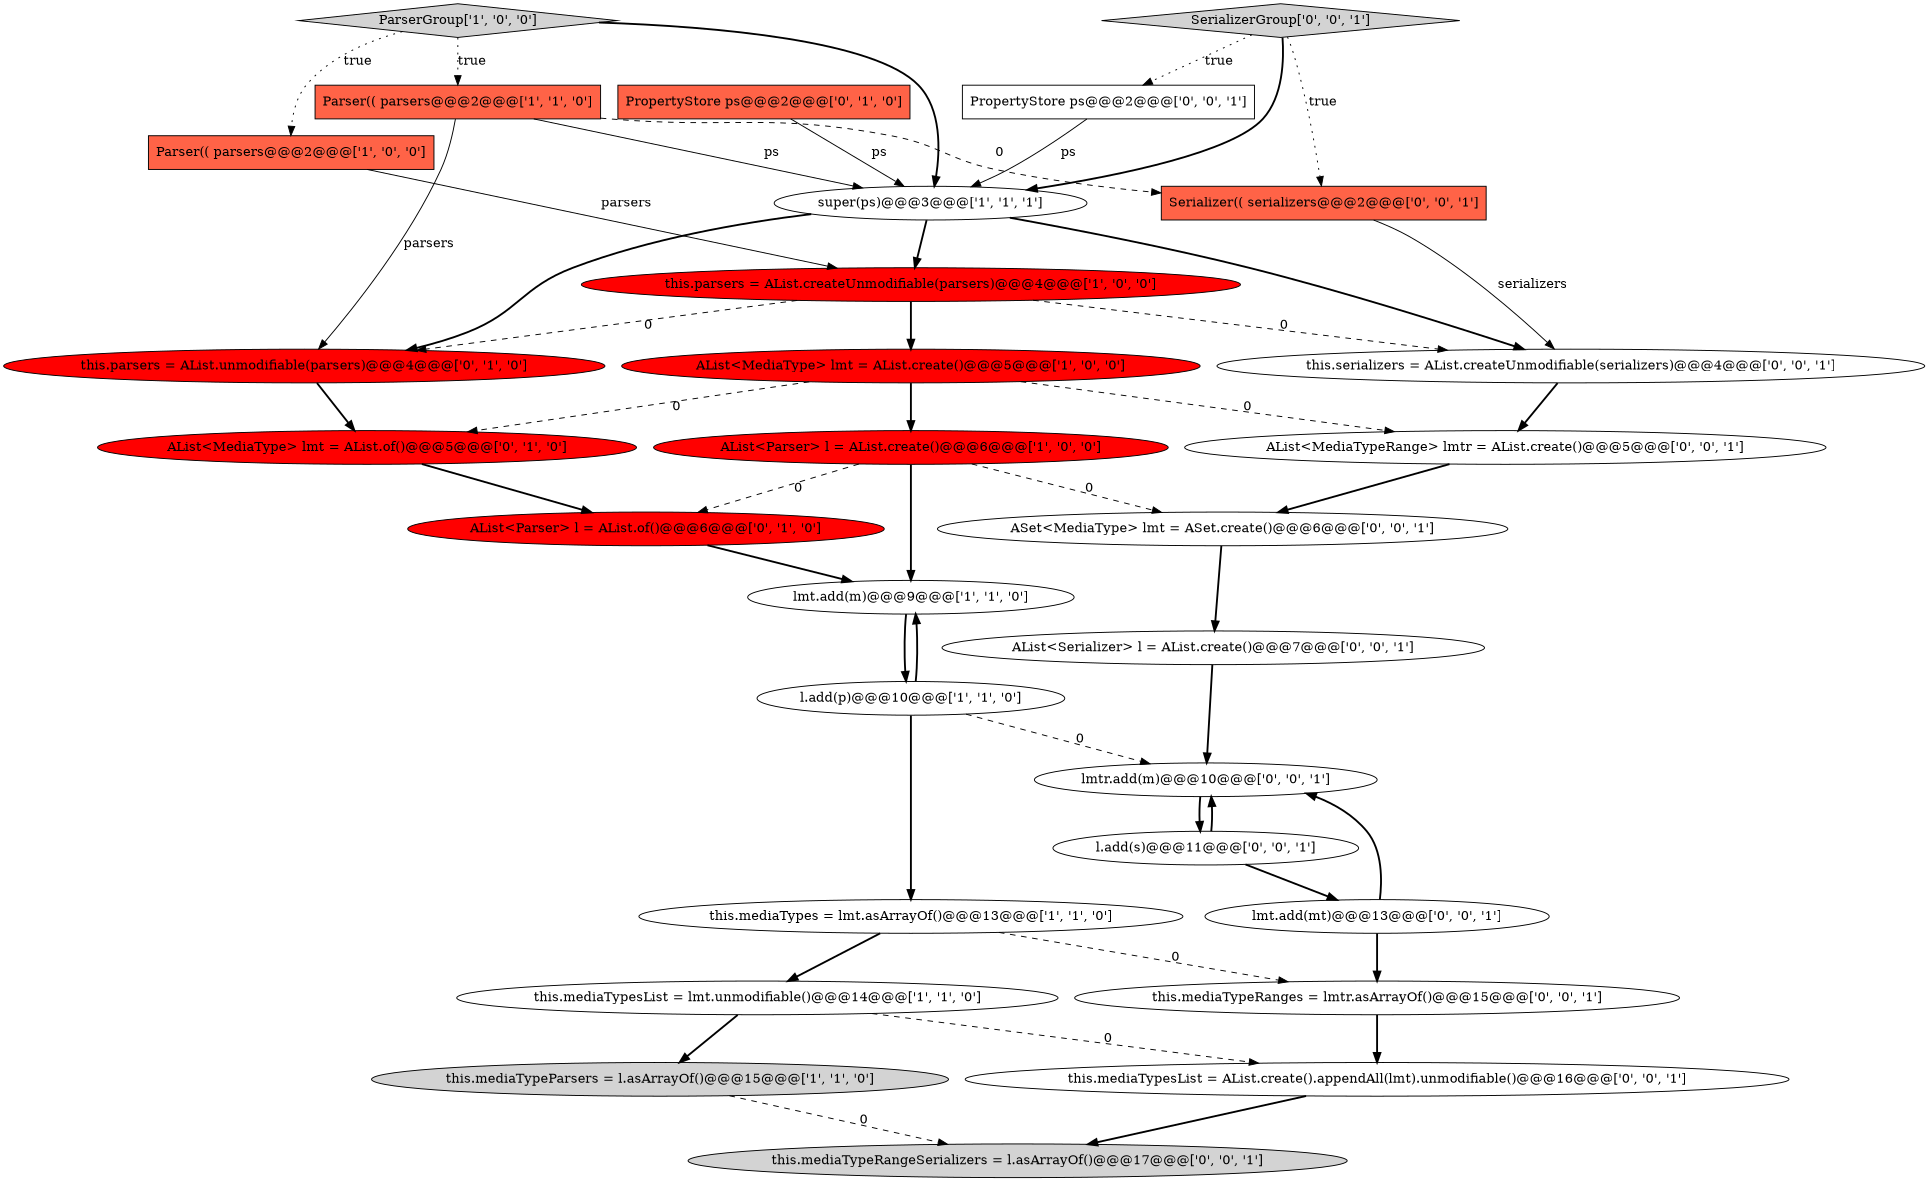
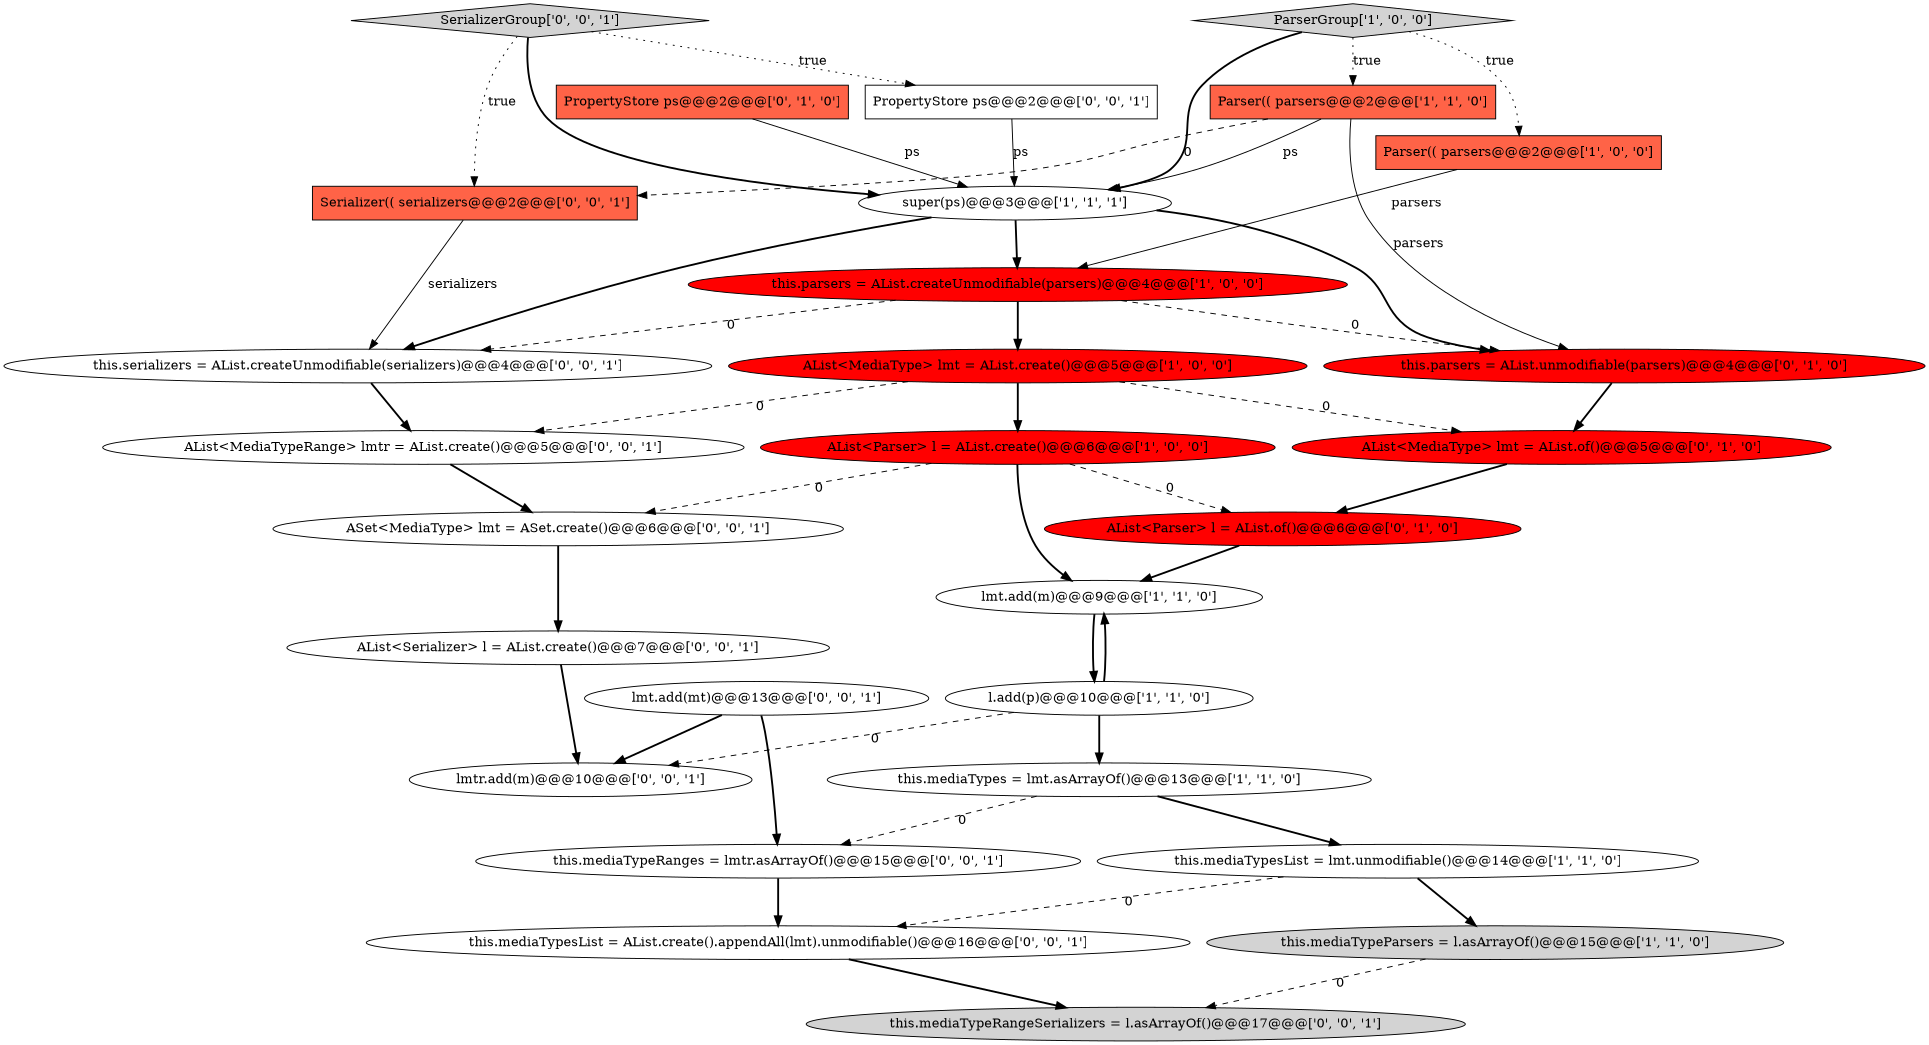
  digraph {
    node [fillcolor=white shape=ellipse style=filled]
    edge [style=bold]
    n1 [fillcolor=red label="AList<MediaType> lmt = AList.of()@@@5@@@['0', '1', '0']"]
    n2 [fillcolor=red label="AList<Parser> l = AList.of()@@@6@@@['0', '1', '0']"]
    n3 [label="lmt.add(m)@@@9@@@['1', '1', '0']"]
    n4 [fillcolor=lightgray label="SerializerGroup['0', '0', '1']" shape=diamond]
    n5 [label="super(ps)@@@3@@@['1', '1', '1']"]
    n6 [label="PropertyStore ps@@@2@@@['0', '0', '1']" shape=box]
    n7 [fillcolor=tomato label="Serializer(( serializers@@@2@@@['0', '0', '1']" shape=box]
    n8 [fillcolor=red label="this.parsers = AList.createUnmodifiable(parsers)@@@4@@@['1', '0', '0']"]
    n9 [label="this.serializers = AList.createUnmodifiable(serializers)@@@4@@@['0', '0', '1']"]
    n10 [fillcolor=red label="this.parsers = AList.unmodifiable(parsers)@@@4@@@['0', '1', '0']"]
    n11 [fillcolor=lightgray label="this.mediaTypeRangeSerializers = l.asArrayOf()@@@17@@@['0', '0', '1']"]
    n12 [label="l.add(p)@@@10@@@['1', '1', '0']"]
    n13 [label="lmtr.add(m)@@@10@@@['0', '0', '1']"]
    n14 [label="this.mediaTypes = lmt.asArrayOf()@@@13@@@['1', '1', '0']"]
-   n15 [label="l.add(s)@@@11@@@['0', '0', '1']"]
    n16 [label="this.mediaTypeRanges = lmtr.asArrayOf()@@@15@@@['0', '0', '1']"]
    n17 [label="this.mediaTypesList = lmt.unmodifiable()@@@14@@@['1', '1', '0']"]
    n18 [fillcolor=tomato label="PropertyStore ps@@@2@@@['0', '1', '0']" shape=box]
    n19 [fillcolor=lightgray label="this.mediaTypeParsers = l.asArrayOf()@@@15@@@['1', '1', '0']"]
    n20 [label="this.mediaTypesList = AList.create().appendAll(lmt).unmodifiable()@@@16@@@['0', '0', '1']"]
    n21 [label="lmt.add(mt)@@@13@@@['0', '0', '1']"]
    n22 [fillcolor=red label="AList<MediaType> lmt = AList.create()@@@5@@@['1', '0', '0']"]
    n23 [label="AList<MediaTypeRange> lmtr = AList.create()@@@5@@@['0', '0', '1']"]
    n24 [fillcolor=tomato label="Parser(( parsers@@@2@@@['1', '1', '0']" shape=box]
    n25 [fillcolor=red label="AList<Parser> l = AList.create()@@@6@@@['1', '0', '0']"]
    n26 [label="ASet<MediaType> lmt = ASet.create()@@@6@@@['0', '0', '1']"]
    n27 [label="AList<Serializer> l = AList.create()@@@7@@@['0', '0', '1']"]
    n28 [fillcolor=lightgray label="ParserGroup['1', '0', '0']" shape=diamond]
    n29 [fillcolor=tomato label="Parser(( parsers@@@2@@@['1', '0', '0']" shape=box]
    n1 -> n2
    n2 -> n3
    n3 -> n12
    n4 -> n5
    n4 -> n6 [label=true style=dotted]
    n4 -> n7 [label=true style=dotted]
    n5 -> n8
    n5 -> n9
    n5 -> n10
    n6 -> n5 [label=ps style=solid]
    n7 -> n9 [label=serializers style=solid]
    n8 -> n9 [label=0 style=dashed]
    n8 -> n10 [label=0 style=dashed]
    n8 -> n22
    n9 -> n23
    n10 -> n1
    n12 -> n3
    n12 -> n13 [label=0 style=dashed]
    n12 -> n14
-   n13 -> n15
    n14 -> n16 [label=0 style=dashed]
    n14 -> n17
-   n15 -> n13
-   n15 -> n21
    n16 -> n20
    n17 -> n19
    n17 -> n20 [label=0 style=dashed]
    n18 -> n5 [label=ps style=solid]
    n19 -> n11 [label=0 style=dashed]
    n20 -> n11
    n21 -> n13
    n21 -> n16
    n22 -> n1 [label=0 style=dashed]
    n22 -> n23 [label=0 style=dashed]
    n22 -> n25
    n23 -> n26
    n24 -> n5 [label=ps style=solid]
    n24 -> n7 [label=0 style=dashed]
    n24 -> n10 [label=parsers style=solid]
    n25 -> n2 [label=0 style=dashed]
    n25 -> n3
    n25 -> n26 [label=0 style=dashed]
    n26 -> n27
    n27 -> n13
    n28 -> n5
    n28 -> n24 [label=true style=dotted]
    n28 -> n29 [label=true style=dotted]
    n29 -> n8 [label=parsers style=solid]
  }
